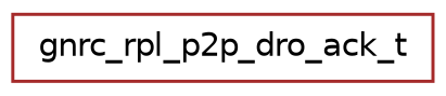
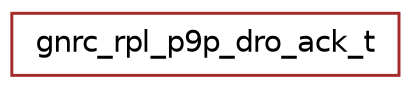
  digraph {
    rankdir=LR
-   n1 [color=brown fillcolor=white fontname=Helvetica fontsize=10 height=0.2 label=gnrc_rpl_p2p_dro_ack_t shape=record style=filled width=0.4]
+   n1 [color=brown fillcolor=white fontname=Helvetica fontsize=10 height=0.2 label=gnrc_rpl_p9p_dro_ack_t shape=record style=filled width=0.4]
  }
